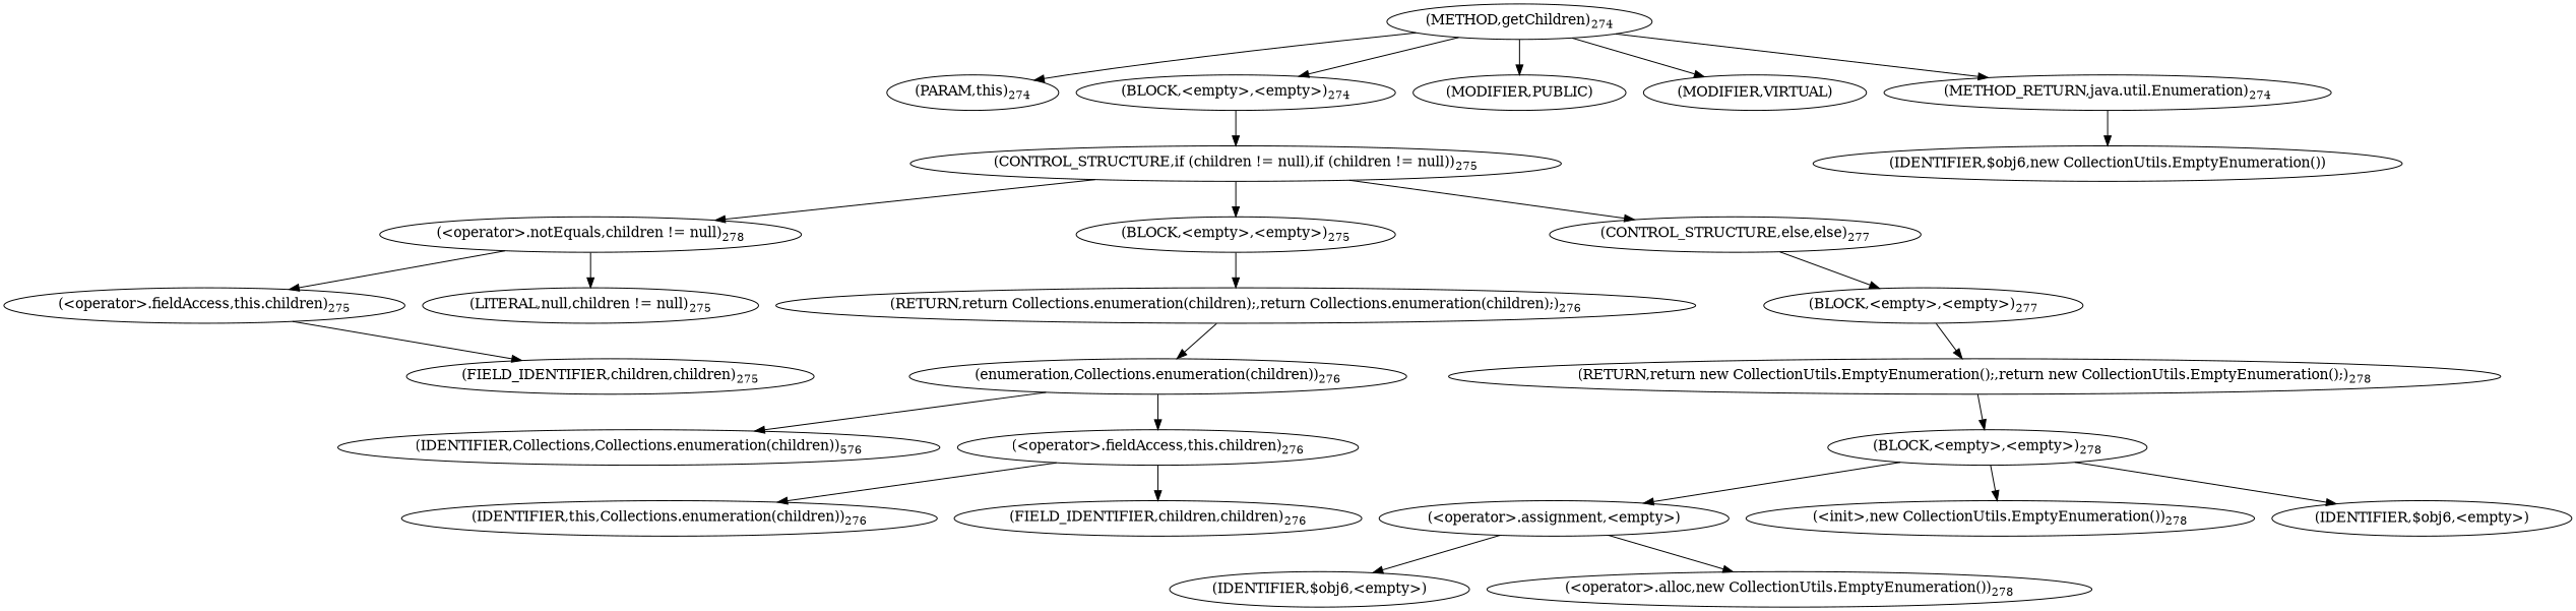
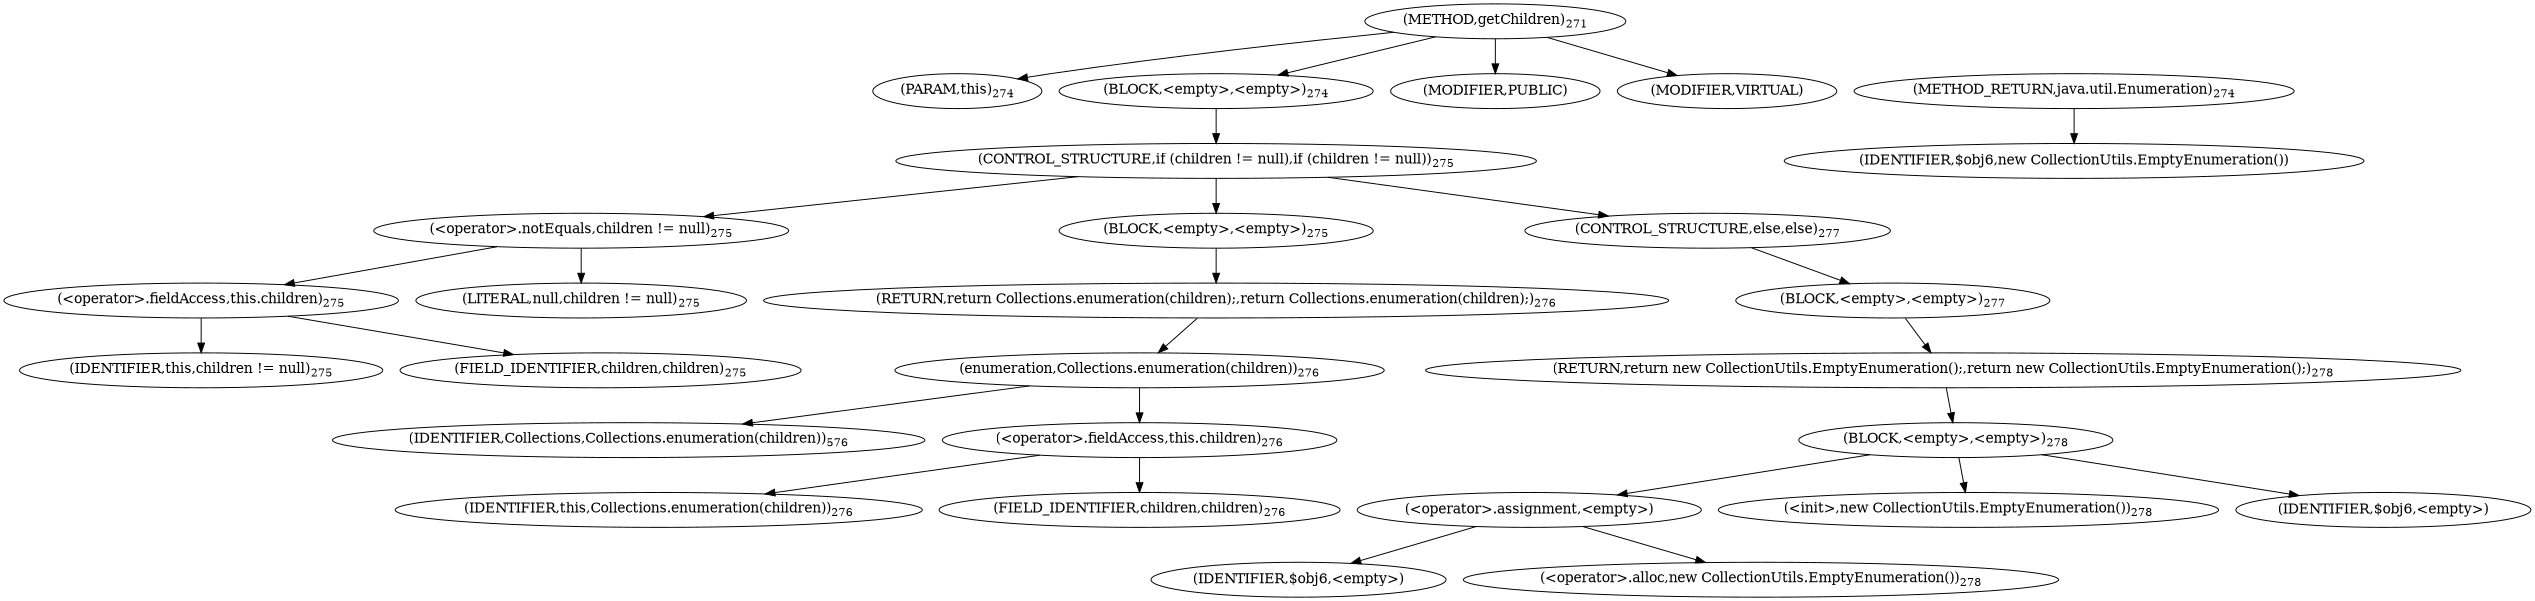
  digraph {
-   n1 [label=<(METHOD,getChildren)<SUB>274</SUB>>]
+   n1 [label=<(METHOD,getChildren)<SUB>271</SUB>>]
    n2 [label=<(PARAM,this)<SUB>274</SUB>>]
    n3 [label=<(BLOCK,&lt;empty&gt;,&lt;empty&gt;)<SUB>274</SUB>>]
    n4 [label=<(MODIFIER,PUBLIC)>]
    n5 [label=<(MODIFIER,VIRTUAL)>]
    n6 [label=<(METHOD_RETURN,java.util.Enumeration)<SUB>274</SUB>>]
    n7 [label=<(CONTROL_STRUCTURE,if (children != null),if (children != null))<SUB>275</SUB>>]
    n8 [label=<(IDENTIFIER,$obj6,new CollectionUtils.EmptyEnumeration())>]
-   n9 [label=<(&lt;operator&gt;.notEquals,children != null)<SUB>278</SUB>>]
+   n9 [label=<(&lt;operator&gt;.notEquals,children != null)<SUB>275</SUB>>]
    n10 [label=<(BLOCK,&lt;empty&gt;,&lt;empty&gt;)<SUB>275</SUB>>]
    n11 [label=<(CONTROL_STRUCTURE,else,else)<SUB>277</SUB>>]
    n12 [label=<(&lt;operator&gt;.fieldAccess,this.children)<SUB>275</SUB>>]
    n13 [label=<(LITERAL,null,children != null)<SUB>275</SUB>>]
    n14 [label=<(RETURN,return Collections.enumeration(children);,return Collections.enumeration(children);)<SUB>276</SUB>>]
    n15 [label=<(BLOCK,&lt;empty&gt;,&lt;empty&gt;)<SUB>277</SUB>>]
+   n16 [label=<(IDENTIFIER,this,children != null)<SUB>275</SUB>>]
    n17 [label=<(FIELD_IDENTIFIER,children,children)<SUB>275</SUB>>]
    n18 [label=<(enumeration,Collections.enumeration(children))<SUB>276</SUB>>]
    n19 [label=<(IDENTIFIER,Collections,Collections.enumeration(children))<SUB>576</SUB>>]
    n20 [label=<(&lt;operator&gt;.fieldAccess,this.children)<SUB>276</SUB>>]
    n21 [label=<(IDENTIFIER,this,Collections.enumeration(children))<SUB>276</SUB>>]
    n22 [label=<(FIELD_IDENTIFIER,children,children)<SUB>276</SUB>>]
    n23 [label=<(RETURN,return new CollectionUtils.EmptyEnumeration();,return new CollectionUtils.EmptyEnumeration();)<SUB>278</SUB>>]
    n24 [label=<(BLOCK,&lt;empty&gt;,&lt;empty&gt;)<SUB>278</SUB>>]
    n25 [label=<(&lt;operator&gt;.assignment,&lt;empty&gt;)>]
    n26 [label=<(&lt;init&gt;,new CollectionUtils.EmptyEnumeration())<SUB>278</SUB>>]
    n27 [label=<(IDENTIFIER,$obj6,&lt;empty&gt;)>]
    n28 [label=<(IDENTIFIER,$obj6,&lt;empty&gt;)>]
    n29 [label=<(&lt;operator&gt;.alloc,new CollectionUtils.EmptyEnumeration())<SUB>278</SUB>>]
    n1 -> n2
    n1 -> n3
    n1 -> n4
    n1 -> n5
-   n1 -> n6
    n3 -> n7
    n6 -> n8
    n7 -> n9
    n7 -> n10
    n7 -> n11
    n9 -> n12
    n9 -> n13
    n10 -> n14
    n11 -> n15
+   n12 -> n16
    n12 -> n17
    n14 -> n18
    n15 -> n23
    n18 -> n19
    n18 -> n20
    n20 -> n21
    n20 -> n22
    n23 -> n24
    n24 -> n25
    n24 -> n26
    n24 -> n27
    n25 -> n28
    n25 -> n29
  }
